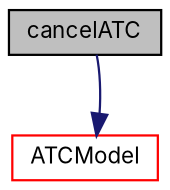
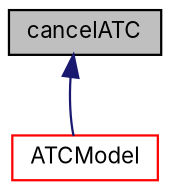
  digraph {
    fontname=Inter
    node [fontname=Inter fontsize=10 shape=record]
    n1 [color=black fillcolor=grey75 fontcolor=black height=0.2 label=cancelATC style=filled width=0.4]
    n2 [color=red height=0.2 label=ATCModel width=0.4]
-   n2 -> n1 [color=midnightblue dir=back fontname=Inter fontsize=10 labelfontname=Helvetica labelfontsize=10 style=solid]
+   n1 -> n2 [color=midnightblue dir=back fontname=Inter fontsize=10 labelfontname=Helvetica labelfontsize=10 style=solid]
  }
